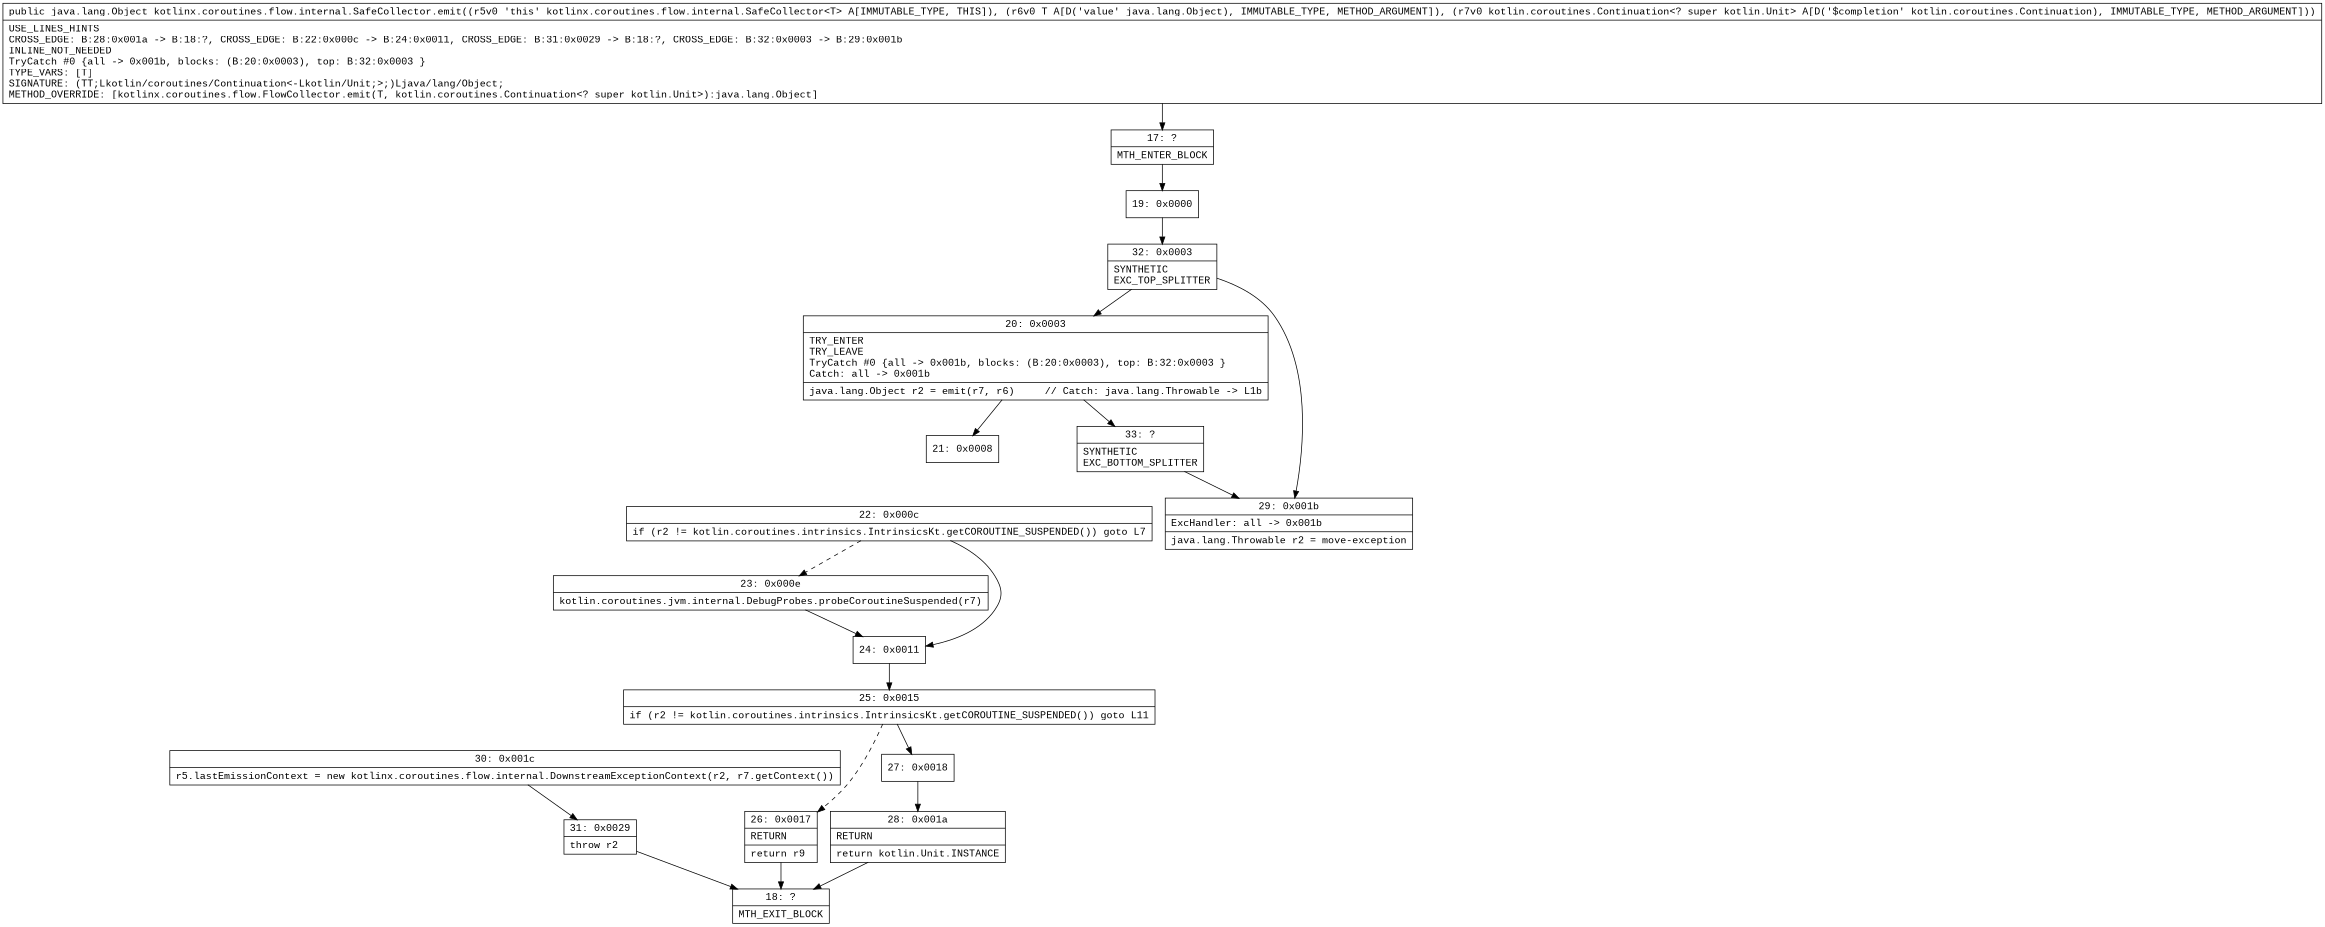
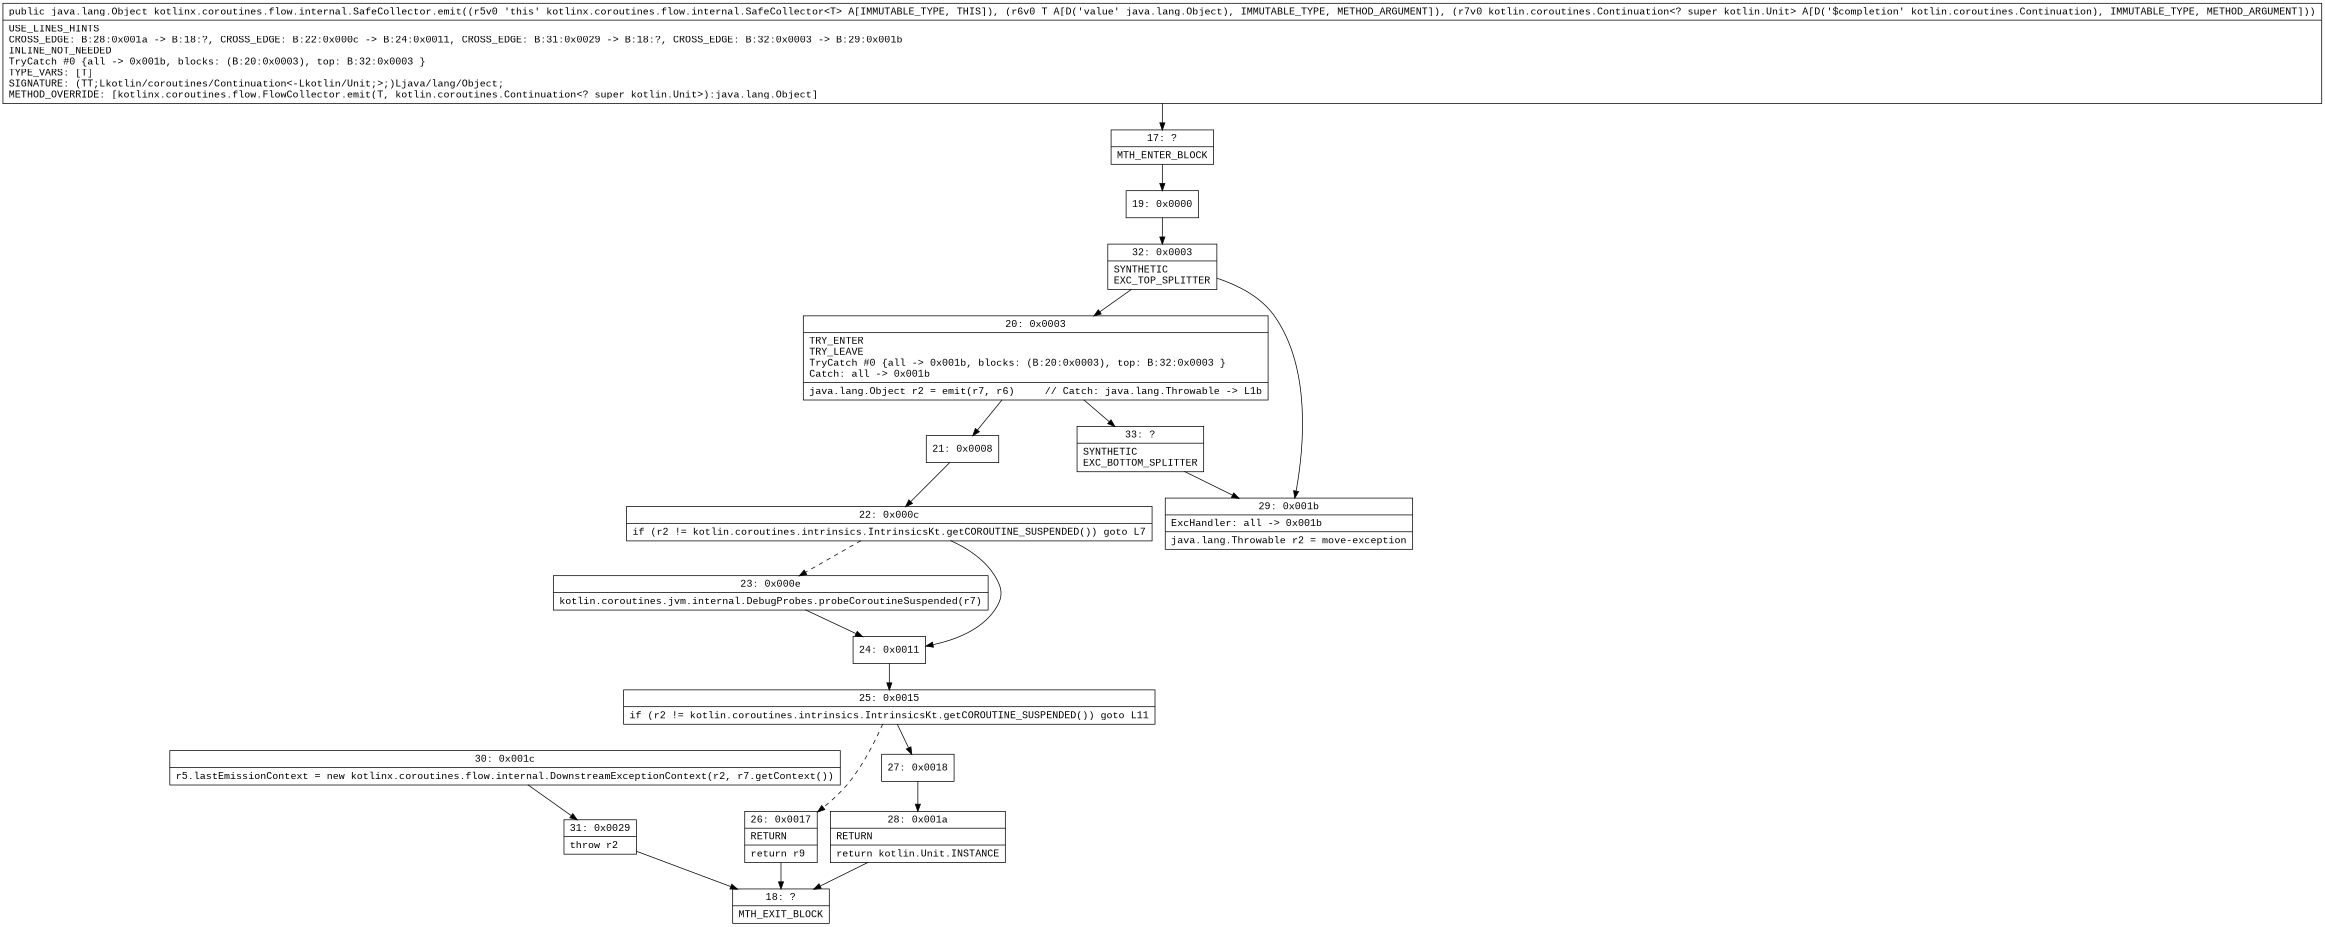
  digraph {
    fontname="Liberation Mono"
    node [fontname="Liberation Mono" shape=record]
    edge [fontname="Liberation Mono"]
    n1 [label="{17\:\ ?|MTH_ENTER_BLOCK\l}"]
    n2 [label="{19\:\ 0x0000}"]
    n3 [label="{32\:\ 0x0003|SYNTHETIC\lEXC_TOP_SPLITTER\l}"]
    n4 [label="{20\:\ 0x0003|TRY_ENTER\lTRY_LEAVE\lTryCatch #0 \{all \-\> 0x001b, blocks: (B:20:0x0003), top: B:32:0x0003 \}\lCatch: all \-\> 0x001b\l|java.lang.Object r2 = emit(r7, r6)     \/\/ Catch: java.lang.Throwable \-\> L1b\l}"]
    n5 [label="{29\:\ 0x001b|ExcHandler: all \-\> 0x001b\l|java.lang.Throwable r2 = move\-exception\l}"]
    n6 [label="{21\:\ 0x0008}"]
    n7 [label="{33\:\ ?|SYNTHETIC\lEXC_BOTTOM_SPLITTER\l}"]
    n8 [label="{22\:\ 0x000c|if (r2 != kotlin.coroutines.intrinsics.IntrinsicsKt.getCOROUTINE_SUSPENDED()) goto L7\l}"]
    n9 [label="{23\:\ 0x000e|kotlin.coroutines.jvm.internal.DebugProbes.probeCoroutineSuspended(r7)\l}"]
    n10 [label="{24\:\ 0x0011}"]
    n11 [label="{25\:\ 0x0015|if (r2 != kotlin.coroutines.intrinsics.IntrinsicsKt.getCOROUTINE_SUSPENDED()) goto L11\l}"]
    n12 [label="{26\:\ 0x0017|RETURN\l|return r9\l}"]
    n13 [label="{27\:\ 0x0018}"]
    n14 [label="{18\:\ ?|MTH_EXIT_BLOCK\l}"]
    n15 [label="{28\:\ 0x001a|RETURN\l|return kotlin.Unit.INSTANCE\l}"]
    n16 [label="{30\:\ 0x001c|r5.lastEmissionContext = new kotlinx.coroutines.flow.internal.DownstreamExceptionContext(r2, r7.getContext())\l}"]
    n17 [label="{31\:\ 0x0029|throw r2\l}"]
    n18 [label="{public java.lang.Object kotlinx.coroutines.flow.internal.SafeCollector.emit((r5v0 'this' kotlinx.coroutines.flow.internal.SafeCollector\<T\> A[IMMUTABLE_TYPE, THIS]), (r6v0 T A[D('value' java.lang.Object), IMMUTABLE_TYPE, METHOD_ARGUMENT]), (r7v0 kotlin.coroutines.Continuation\<? super kotlin.Unit\> A[D('$completion' kotlin.coroutines.Continuation), IMMUTABLE_TYPE, METHOD_ARGUMENT]))  | USE_LINES_HINTS\lCROSS_EDGE: B:28:0x001a \-\> B:18:?, CROSS_EDGE: B:22:0x000c \-\> B:24:0x0011, CROSS_EDGE: B:31:0x0029 \-\> B:18:?, CROSS_EDGE: B:32:0x0003 \-\> B:29:0x001b\lINLINE_NOT_NEEDED\lTryCatch #0 \{all \-\> 0x001b, blocks: (B:20:0x0003), top: B:32:0x0003 \}\lTYPE_VARS: [T]\lSIGNATURE: (TT;Lkotlin\/coroutines\/Continuation\<\-Lkotlin\/Unit;\>;)Ljava\/lang\/Object;\lMETHOD_OVERRIDE: [kotlinx.coroutines.flow.FlowCollector.emit(T, kotlin.coroutines.Continuation\<? super kotlin.Unit\>):java.lang.Object]\l}"]
    n1 -> n2
    n2 -> n3
    n3 -> n4
    n3 -> n5
    n4 -> n6
    n4 -> n7
+   n6 -> n8
    n7 -> n5
    n8 -> n9 [style=dashed]
    n8 -> n10
    n9 -> n10
    n10 -> n11
    n11 -> n12 [style=dashed]
    n11 -> n13
    n12 -> n14
    n13 -> n15
    n15 -> n14
    n16 -> n17
    n17 -> n14
    n18 -> n1
  }
